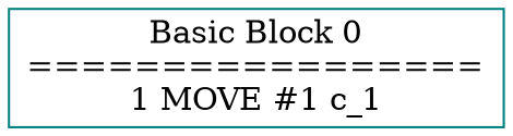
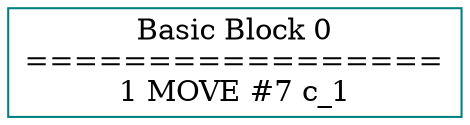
  digraph {
-   n1 [label="Basic Block 0\n=================\n1 MOVE #1 c_1\n" shape=box color=teal]
+   n1 [label="Basic Block 0\n=================\n1 MOVE #7 c_1\n" shape=box color=teal]
  }
